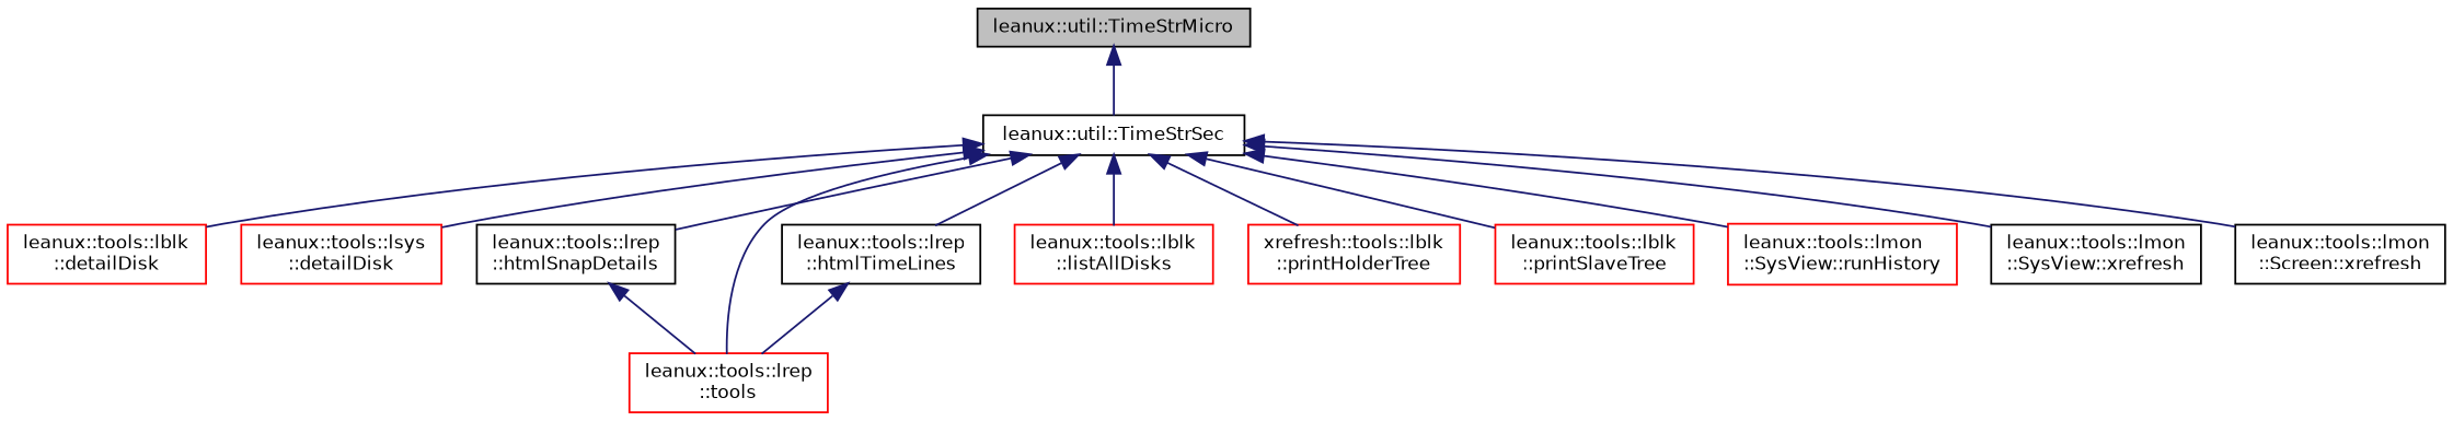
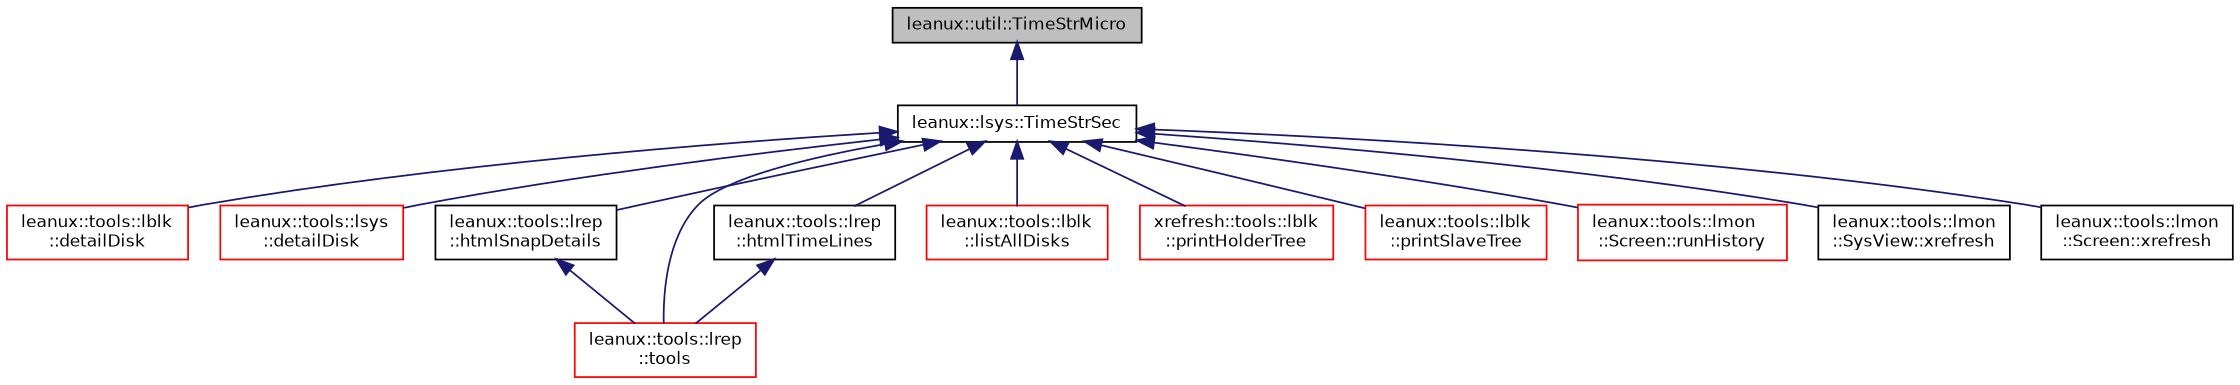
  digraph {
    rankdir=TB
    node [color=red fontname=Helvetica fontsize=10 shape=record]
    edge [color=midnightblue dir=back fontname=Helvetica fontsize=10 labelfontname=Helvetica labelfontsize=10 style=solid]
    n1 [color=black fillcolor=grey75 fontcolor=black height=0.2 label="leanux::util::TimeStrMicro" style=filled width=0.4]
-   n2 [color=black height=0.2 label="leanux::util::TimeStrSec" width=0.4]
+   n2 [color=black height=0.2 label="leanux::lsys::TimeStrSec" width=0.4]
    n3 [height=0.2 label="leanux::tools::lblk\l::detailDisk" width=0.4]
    n4 [height=0.2 label="leanux::tools::lsys\l::detailDisk" width=0.4]
    n5 [color=black height=0.2 label="leanux::tools::lrep\l::htmlSnapDetails" width=0.4]
    n6 [height=0.2 label="leanux::tools::lrep\l::tools" width=0.4]
    n7 [color=black height=0.2 label="leanux::tools::lrep\l::htmlTimeLines" width=0.4]
    n8 [height=0.2 label="leanux::tools::lblk\l::listAllDisks" width=0.4]
    n9 [height=0.2 label="xrefresh::tools::lblk\l::printHolderTree" width=0.4]
    n10 [height=0.2 label="leanux::tools::lblk\l::printSlaveTree" width=0.4]
-   n11 [height=0.2 label="leanux::tools::lmon\l::SysView::runHistory" width=0.4]
+   n11 [height=0.2 label="leanux::tools::lmon\l::Screen::runHistory" width=0.4]
    n12 [color=black height=0.2 label="leanux::tools::lmon\l::SysView::xrefresh" width=0.4]
    n13 [color=black height=0.2 label="leanux::tools::lmon\l::Screen::xrefresh" width=0.4]
    n1 -> n2
    n2 -> n3
    n2 -> n4
    n2 -> n5
    n2 -> n6
    n2 -> n7
    n2 -> n8
    n2 -> n9
    n2 -> n10
    n2 -> n11
    n2 -> n12
    n2 -> n13
    n5 -> n6
    n7 -> n6
  }
